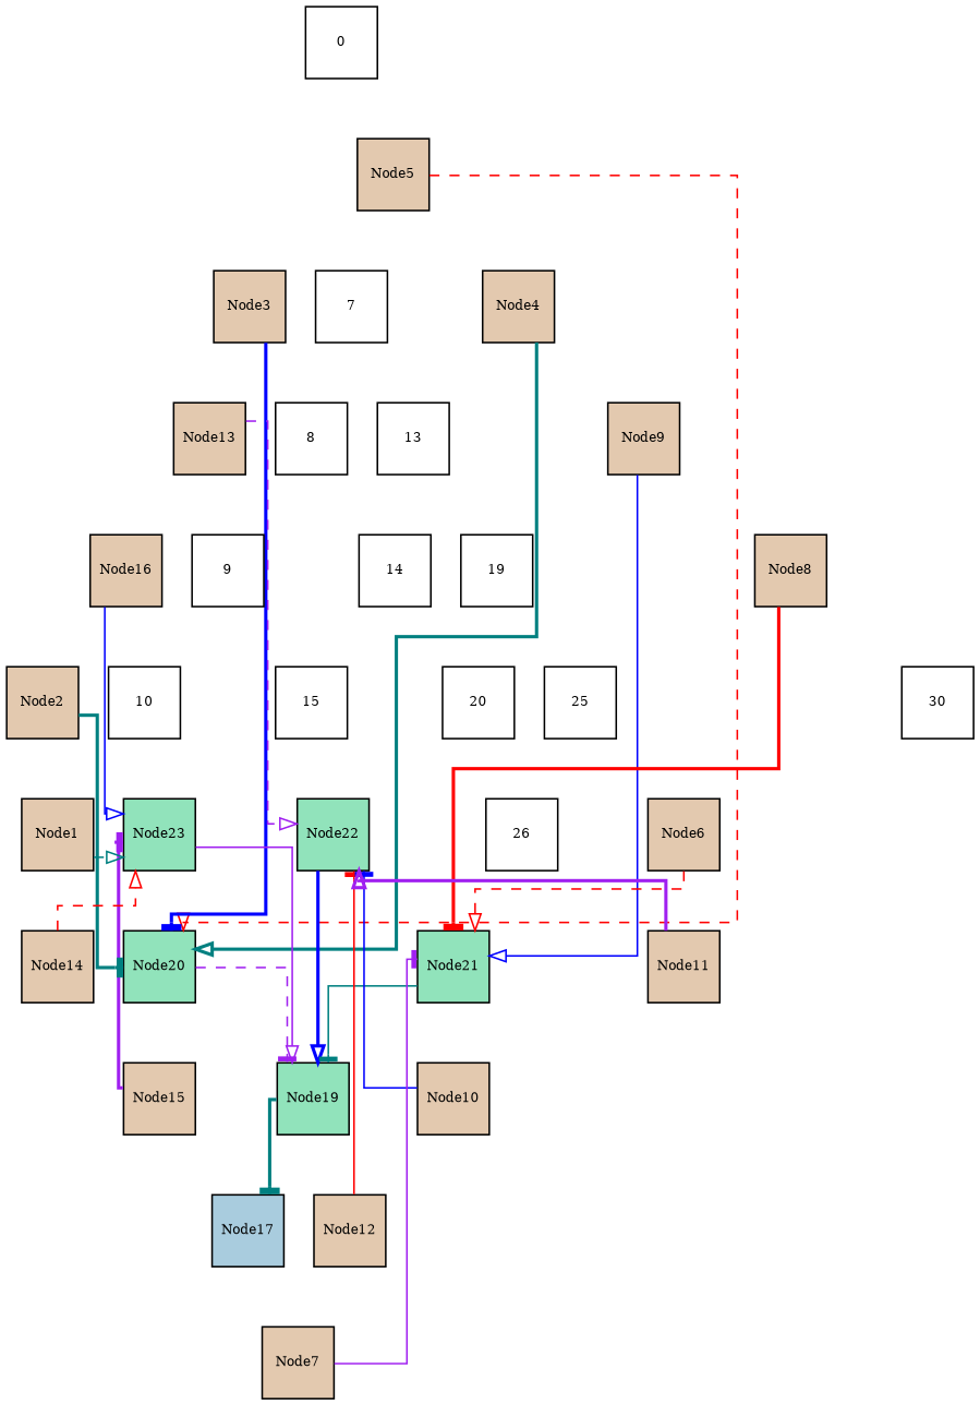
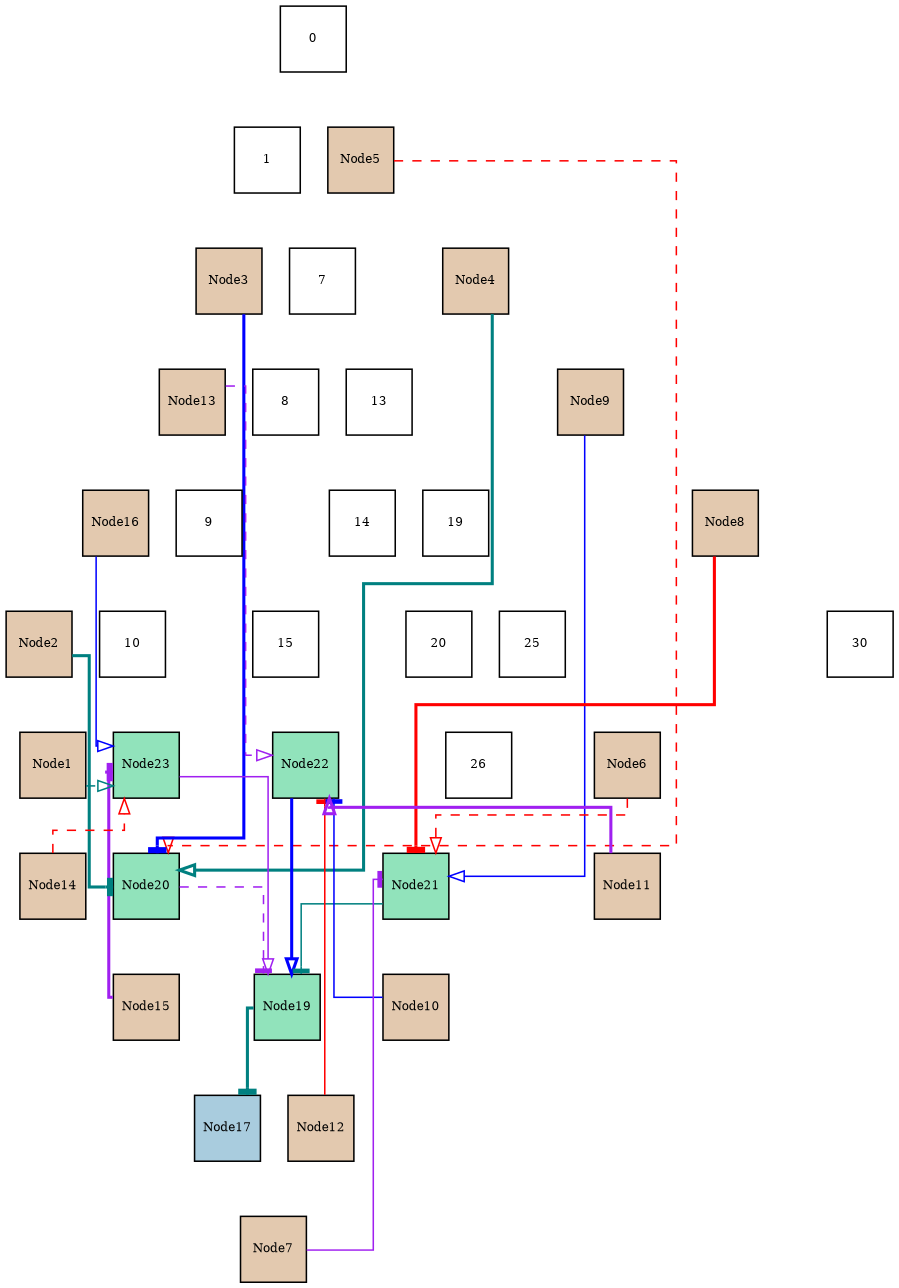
  digraph {
    rank=same
    rankdir=TB
    splines=ortho
    node [fillcolor="#e3c9af" fixedsize=true fontsize=8 shape=square style=filled]
    edge [constraint=true style=invis]
    n1 [fillcolor="#ffffff" label=0 width=0.6]
+   n2 [fillcolor="#ffffff" label=1 width=0.6]
    n3 [label=Node5 width=0.6]
    n4 [label=Node3 width=0.6]
    n5 [fillcolor="#ffffff" label=7 width=0.6]
    n6 [fillcolor="#91e3bb" label=Node20 width=0.6]
    n7 [label=Node4 width=0.6]
    n8 [label=Node13 width=0.6]
    n9 [fillcolor="#ffffff" label=8 width=0.6]
    n10 [fillcolor="#ffffff" label=13 width=0.6]
    n11 [label=Node16 width=0.6]
    n12 [fillcolor="#ffffff" label=9 width=0.6]
    n13 [fillcolor="#91e3bb" label=Node22 width=0.6]
    n14 [fillcolor="#ffffff" label=14 width=0.6]
    n15 [fillcolor="#91e3bb" label=Node19 width=0.6]
    n16 [label=Node15 width=0.6]
    n17 [label=Node2 width=0.6]
    n18 [fillcolor="#ffffff" label=10 width=0.6]
    n19 [fillcolor="#91e3bb" label=Node23 width=0.6]
    n20 [fillcolor="#ffffff" label=15 width=0.6]
    n21 [fillcolor="#91e3bb" label=Node21 width=0.6]
    n22 [label=Node1 width=0.6]
    n23 [label=Node14 width=0.6]
    n24 [label=Node9 width=0.6]
    n25 [fillcolor="#ffffff" label=19 width=0.6]
    n26 [fillcolor="#ffffff" label=20 width=0.6]
    n27 [label=Node8 width=0.6]
    n28 [fillcolor="#ffffff" label=25 width=0.6]
    n29 [fillcolor="#ffffff" label=26 width=0.6]
    n30 [fillcolor="#a9ccde" label=Node17 width=0.6]
    n31 [label=Node12 width=0.6]
    n32 [fillcolor="#ffffff" label=30 width=0.6]
    n33 [label=Node10 width=0.6]
    n34 [label=Node6 width=0.6]
    n35 [label=Node11 width=0.6]
    n36 [label=Node7 width=0.6]
+   n1 -> n2
    n1 -> n3
+   n2 -> n4
+   n2 -> n5
    n3 -> n5
    n3 -> n6 [arrowhead=onormal color=red constraint=false style=dashed]
    n3 -> n7
    n4 -> n6 [arrowhead=tee color=blue constraint=false style=bold]
    n4 -> n8
    n4 -> n9
    n5 -> n9
    n5 -> n10
    n6 -> n15 [arrowhead=tee color=purple constraint=false style=dashed]
    n6 -> n15
    n6 -> n16
    n7 -> n6 [arrowhead=onormal color=teal constraint=false style=bold]
    n7 -> n10
    n7 -> n24
    n8 -> n11
    n8 -> n12
    n8 -> n13 [arrowhead=onormal color=purple constraint=false style=dashed]
    n9 -> n12
    n9 -> n14
    n10 -> n14
    n10 -> n25
    n11 -> n17
    n11 -> n18
    n11 -> n19 [arrowhead=onormal color=blue constraint=false style=solid]
    n12 -> n18
    n12 -> n20
    n13 -> n6
    n13 -> n15 [arrowhead=onormal color=blue constraint=false style=bold]
    n13 -> n21
    n14 -> n20
    n14 -> n26
    n15 -> n30 [arrowhead=tee color=teal constraint=false style=bold]
    n15 -> n30
    n15 -> n31
    n16 -> n19 [arrowhead=tee color=purple constraint=false style=bold]
    n16 -> n30
    n17 -> n6 [arrowhead=tee color=teal constraint=false style=bold]
    n17 -> n22
    n18 -> n19
    n18 -> n22
    n19 -> n6
    n19 -> n15 [arrowhead=onormal color=purple constraint=false style=solid]
    n19 -> n23
    n20 -> n13
    n20 -> n19
    n21 -> n15 [arrowhead=tee color=teal constraint=false style=solid]
    n21 -> n15
    n21 -> n33
    n22 -> n19 [arrowhead=onormal color=teal constraint=false style=dashed]
    n22 -> n23
    n23 -> n16
    n23 -> n19 [arrowhead=onormal color=red constraint=false style=dashed]
    n24 -> n21 [arrowhead=onormal color=blue constraint=false style=solid]
    n24 -> n25
    n24 -> n27
    n25 -> n26
    n25 -> n28
    n26 -> n13
    n26 -> n29
    n27 -> n21 [arrowhead=tee color=red constraint=false style=bold]
    n27 -> n28
    n27 -> n32
    n28 -> n29
    n28 -> n34
    n29 -> n21
    n29 -> n35
    n30 -> n36
    n31 -> n13 [arrowhead=tee color=red constraint=false style=solid]
    n31 -> n36
    n32 -> n34
    n33 -> n13 [arrowhead=tee color=blue constraint=false style=solid]
    n33 -> n31
    n34 -> n21 [arrowhead=onormal color=red constraint=false style=dashed]
    n34 -> n35
    n35 -> n13 [arrowhead=onormal color=purple constraint=false style=bold]
    n35 -> n33
    n36 -> n21 [arrowhead=tee color=purple constraint=false style=solid]
  }
